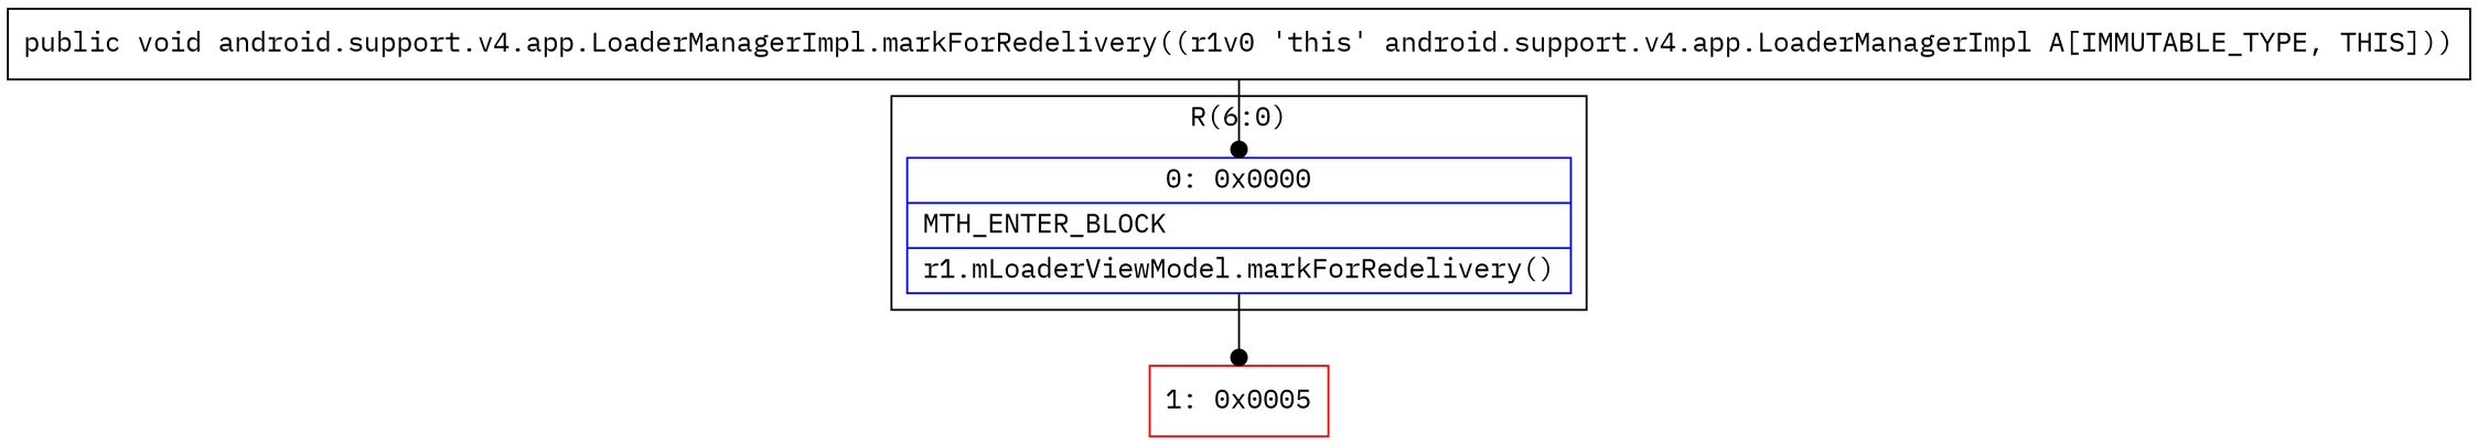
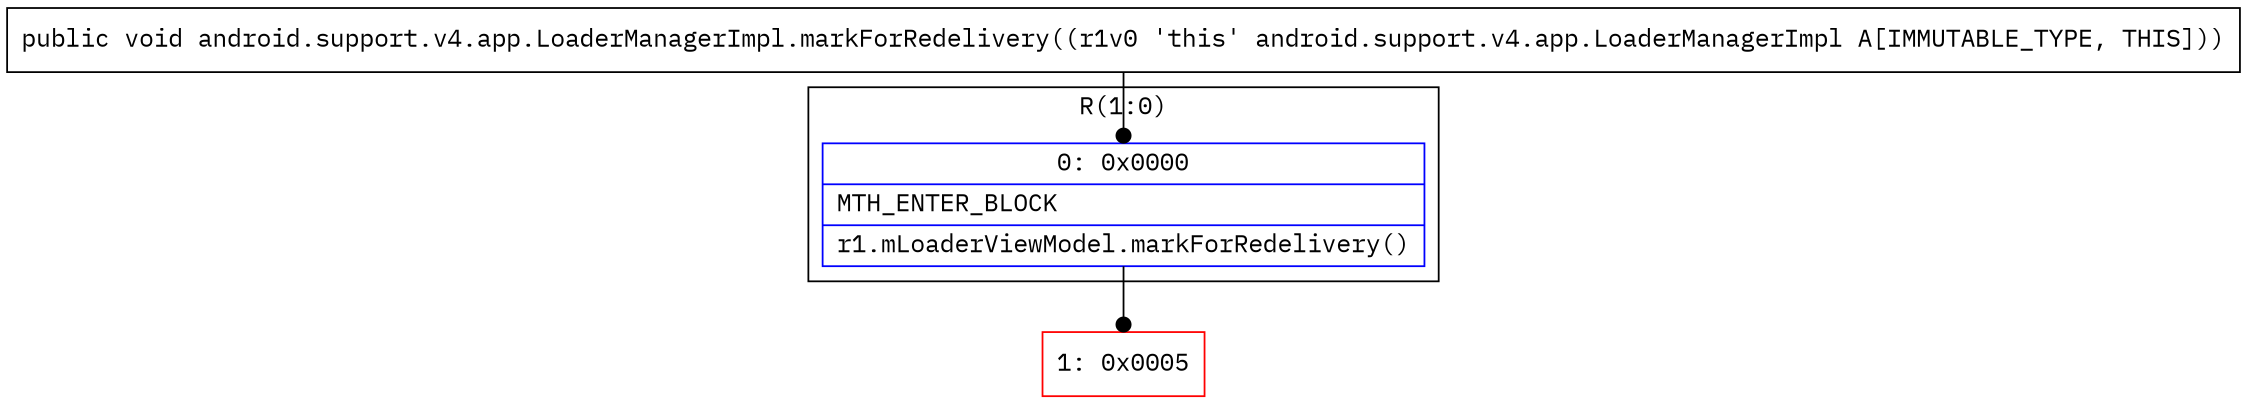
  digraph {
    fontname="IBM Plex Mono"
    node [shape=record fontname="IBM Plex Mono"]
    edge [arrowhead=dot fontname="IBM Plex Mono"]
    n1 [color=blue label="{0\:\ 0x0000|MTH_ENTER_BLOCK\l|r1.mLoaderViewModel.markForRedelivery()\l}"]
    n2 [color=red label="{1\:\ 0x0005}"]
    n3 [label="{public void android.support.v4.app.LoaderManagerImpl.markForRedelivery((r1v0 'this' android.support.v4.app.LoaderManagerImpl A[IMMUTABLE_TYPE, THIS])) }"]
    subgraph cluster_1 {
-     label="R(6:0)"
+     label="R(1:0)"
      n1
    }
    n1 -> n2
    n3 -> n1
  }
